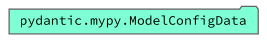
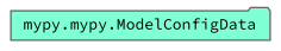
  digraph {
    rankdir=LR
    fontname="Source Code Pro"
-   n1 [color=gray40 fillcolor=aquamarine fontname="Source Code Pro" fontsize=10 height=0.2 label="pydantic.mypy.ModelConfigData" shape=folder style=filled width=0.4]
+   n1 [color=gray40 fillcolor=aquamarine fontname="Source Code Pro" fontsize=10 height=0.2 label="mypy.mypy.ModelConfigData" shape=folder style=filled width=0.4]
  }
